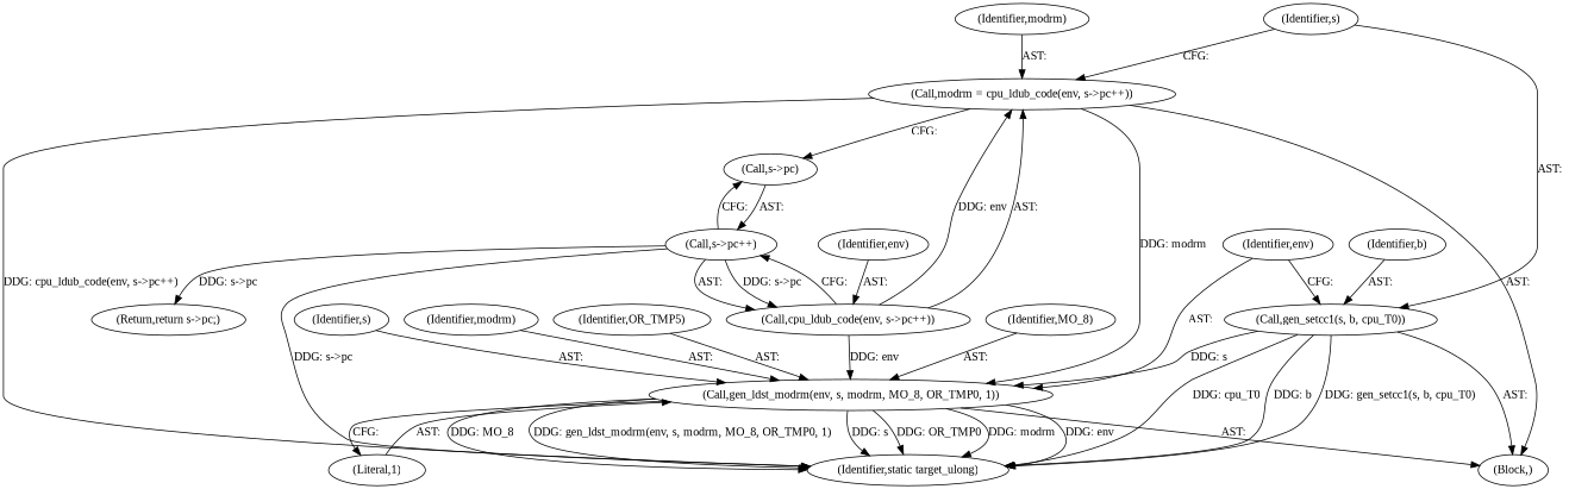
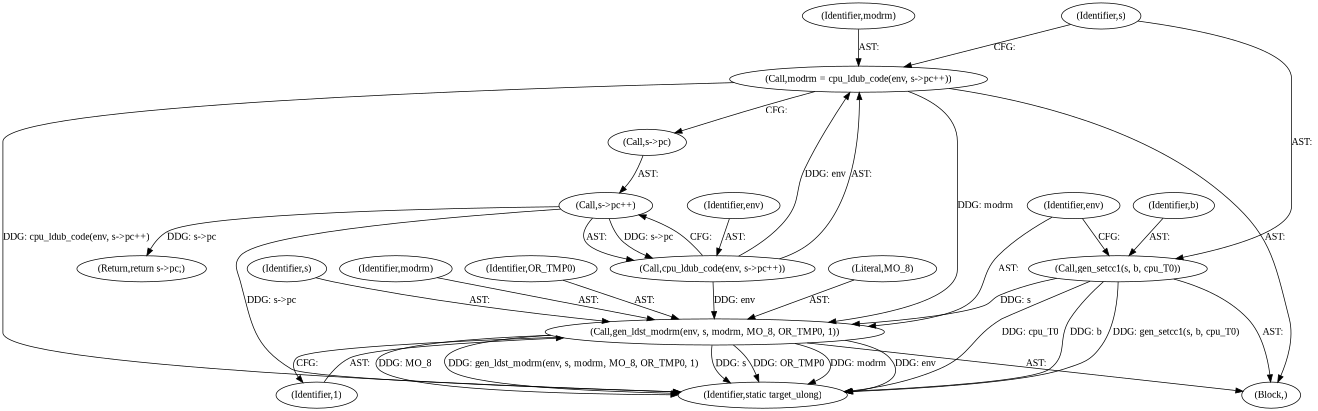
  digraph {
    fontname="Liberation Serif"
    node [fontname="Liberation Serif"]
    edge [fontname="Liberation Serif"]
    n1 [label="(Call,gen_ldst_modrm(env, s, modrm, MO_8, OR_TMP0, 1))"]
    n2 [label="(Block,)"]
    n3 [label="(Identifier,static target_ulong)"]
-   n4 [label="(Literal,1)"]
+   n4 [label="(Identifier,1)"]
    n5 [label="(Call,cpu_ldub_code(env, s->pc++))"]
    n6 [label="(Call,s->pc++)"]
    n7 [label="(Call,modrm = cpu_ldub_code(env, s->pc++))"]
    n8 [label="(Call,s->pc)"]
    n9 [label="(Return,return s->pc;)"]
    n10 [label="(Call,gen_setcc1(s, b, cpu_T0))"]
    n11 [label="(Identifier,b)"]
    n12 [label="(Identifier,env)"]
    n13 [label="(Identifier,s)"]
    n14 [label="(Identifier,env)"]
    n15 [label="(Identifier,modrm)"]
    n16 [label="(Identifier,modrm)"]
-   n17 [label="(Identifier,OR_TMP5)"]
-   n18 [label="(Identifier,MO_8)"]
+   n17 [label="(Identifier,OR_TMP0)"]
+   n18 [label="(Literal,MO_8)"]
    n19 [label="(Identifier,s)"]
    n1 -> n2 [label="AST: "]
    n1 -> n3 [label="DDG: MO_8"]
    n1 -> n3 [label="DDG: gen_ldst_modrm(env, s, modrm, MO_8, OR_TMP0, 1)"]
    n1 -> n3 [label="DDG: s"]
    n1 -> n3 [label="DDG: OR_TMP0"]
    n1 -> n3 [label="DDG: modrm"]
    n1 -> n3 [label="DDG: env"]
    n1 -> n4 [label="CFG: "]
    n4 -> n1 [label="AST: "]
    n5 -> n1 [label="DDG: env"]
    n5 -> n6 [label="CFG: "]
    n5 -> n7 [label="AST: "]
    n5 -> n7 [label="DDG: env"]
    n6 -> n3 [label="DDG: s->pc"]
    n6 -> n5 [label="AST: "]
    n6 -> n5 [label="DDG: s->pc"]
-   n6 -> n8 [label="CFG: "]
    n6 -> n9 [label="DDG: s->pc"]
    n7 -> n1 [label="DDG: modrm"]
    n7 -> n2 [label="AST: "]
    n7 -> n3 [label="DDG: cpu_ldub_code(env, s->pc++)"]
    n7 -> n8 [label="CFG: "]
    n8 -> n6 [label="AST: "]
    n10 -> n1 [label="DDG: s"]
    n10 -> n2 [label="AST: "]
    n10 -> n3 [label="DDG: b"]
    n10 -> n3 [label="DDG: gen_setcc1(s, b, cpu_T0)"]
    n10 -> n3 [label="DDG: cpu_T0"]
    n11 -> n10 [label="AST: "]
    n12 -> n1 [label="AST: "]
    n12 -> n10 [label="CFG: "]
    n13 -> n1 [label="AST: "]
    n14 -> n5 [label="AST: "]
    n15 -> n1 [label="AST: "]
    n16 -> n7 [label="AST: "]
    n17 -> n1 [label="AST: "]
    n18 -> n1 [label="AST: "]
    n19 -> n7 [label="CFG: "]
    n19 -> n10 [label="AST: "]
  }
